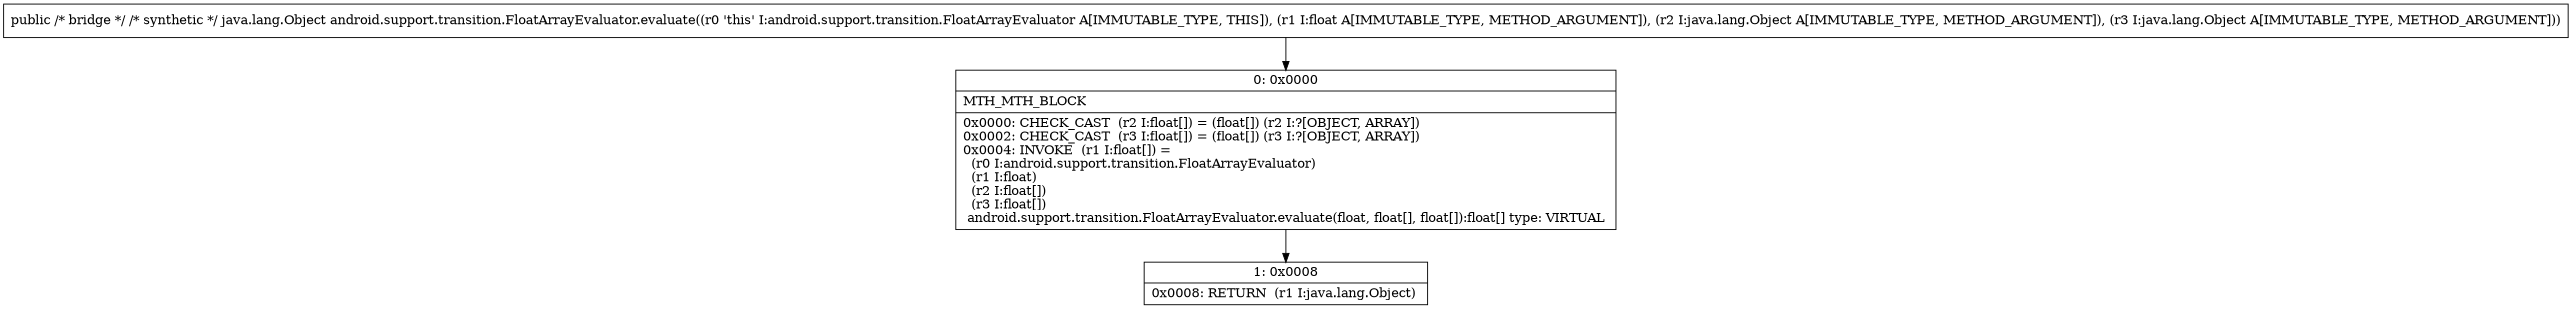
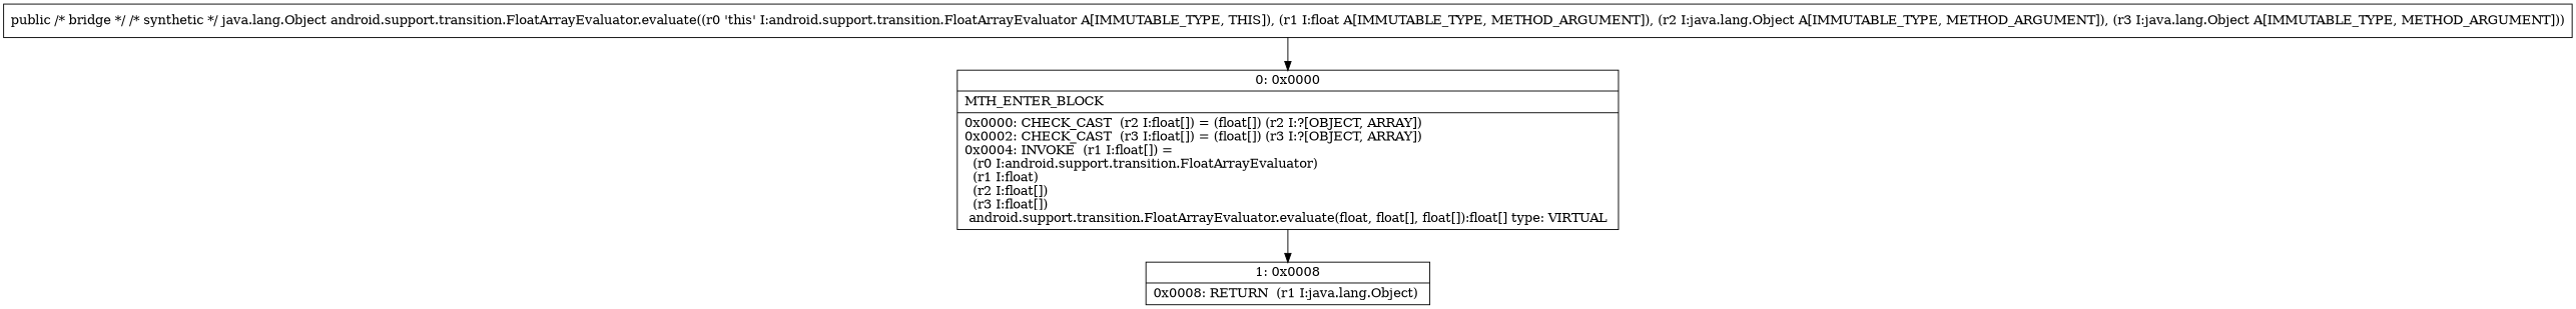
  digraph {
    node [shape=record]
-   n1 [label="{0\:\ 0x0000|MTH_MTH_BLOCK\l|0x0000: CHECK_CAST  (r2 I:float[]) = (float[]) (r2 I:?[OBJECT, ARRAY]) \l0x0002: CHECK_CAST  (r3 I:float[]) = (float[]) (r3 I:?[OBJECT, ARRAY]) \l0x0004: INVOKE  (r1 I:float[]) = \l  (r0 I:android.support.transition.FloatArrayEvaluator)\l  (r1 I:float)\l  (r2 I:float[])\l  (r3 I:float[])\l android.support.transition.FloatArrayEvaluator.evaluate(float, float[], float[]):float[] type: VIRTUAL \l}"]
+   n1 [label="{0\:\ 0x0000|MTH_ENTER_BLOCK\l|0x0000: CHECK_CAST  (r2 I:float[]) = (float[]) (r2 I:?[OBJECT, ARRAY]) \l0x0002: CHECK_CAST  (r3 I:float[]) = (float[]) (r3 I:?[OBJECT, ARRAY]) \l0x0004: INVOKE  (r1 I:float[]) = \l  (r0 I:android.support.transition.FloatArrayEvaluator)\l  (r1 I:float)\l  (r2 I:float[])\l  (r3 I:float[])\l android.support.transition.FloatArrayEvaluator.evaluate(float, float[], float[]):float[] type: VIRTUAL \l}"]
    n2 [label="{1\:\ 0x0008|0x0008: RETURN  (r1 I:java.lang.Object) \l}"]
    n3 [label="{public \/* bridge *\/ \/* synthetic *\/ java.lang.Object android.support.transition.FloatArrayEvaluator.evaluate((r0 'this' I:android.support.transition.FloatArrayEvaluator A[IMMUTABLE_TYPE, THIS]), (r1 I:float A[IMMUTABLE_TYPE, METHOD_ARGUMENT]), (r2 I:java.lang.Object A[IMMUTABLE_TYPE, METHOD_ARGUMENT]), (r3 I:java.lang.Object A[IMMUTABLE_TYPE, METHOD_ARGUMENT])) }"]
    n1 -> n2
    n3 -> n1
  }
